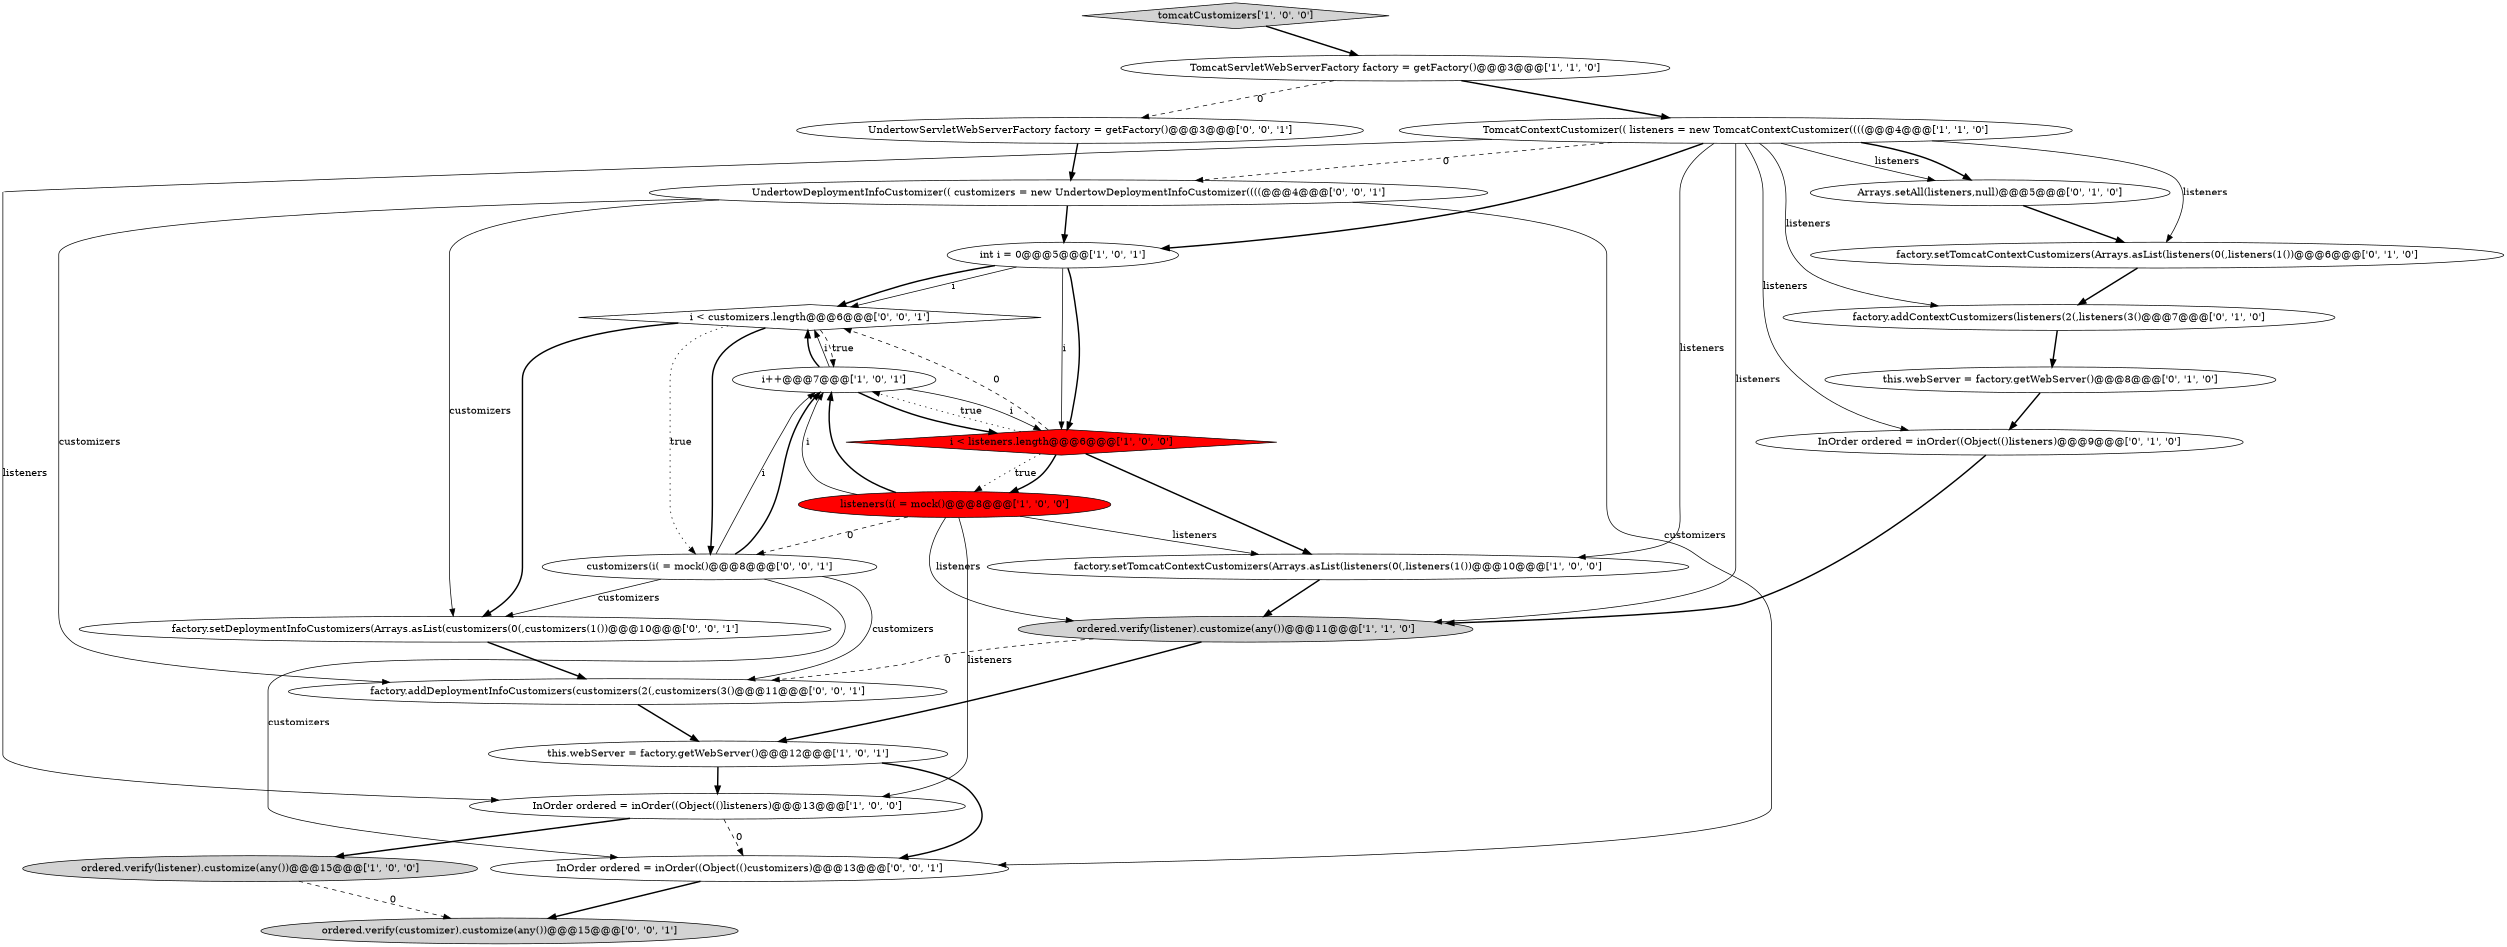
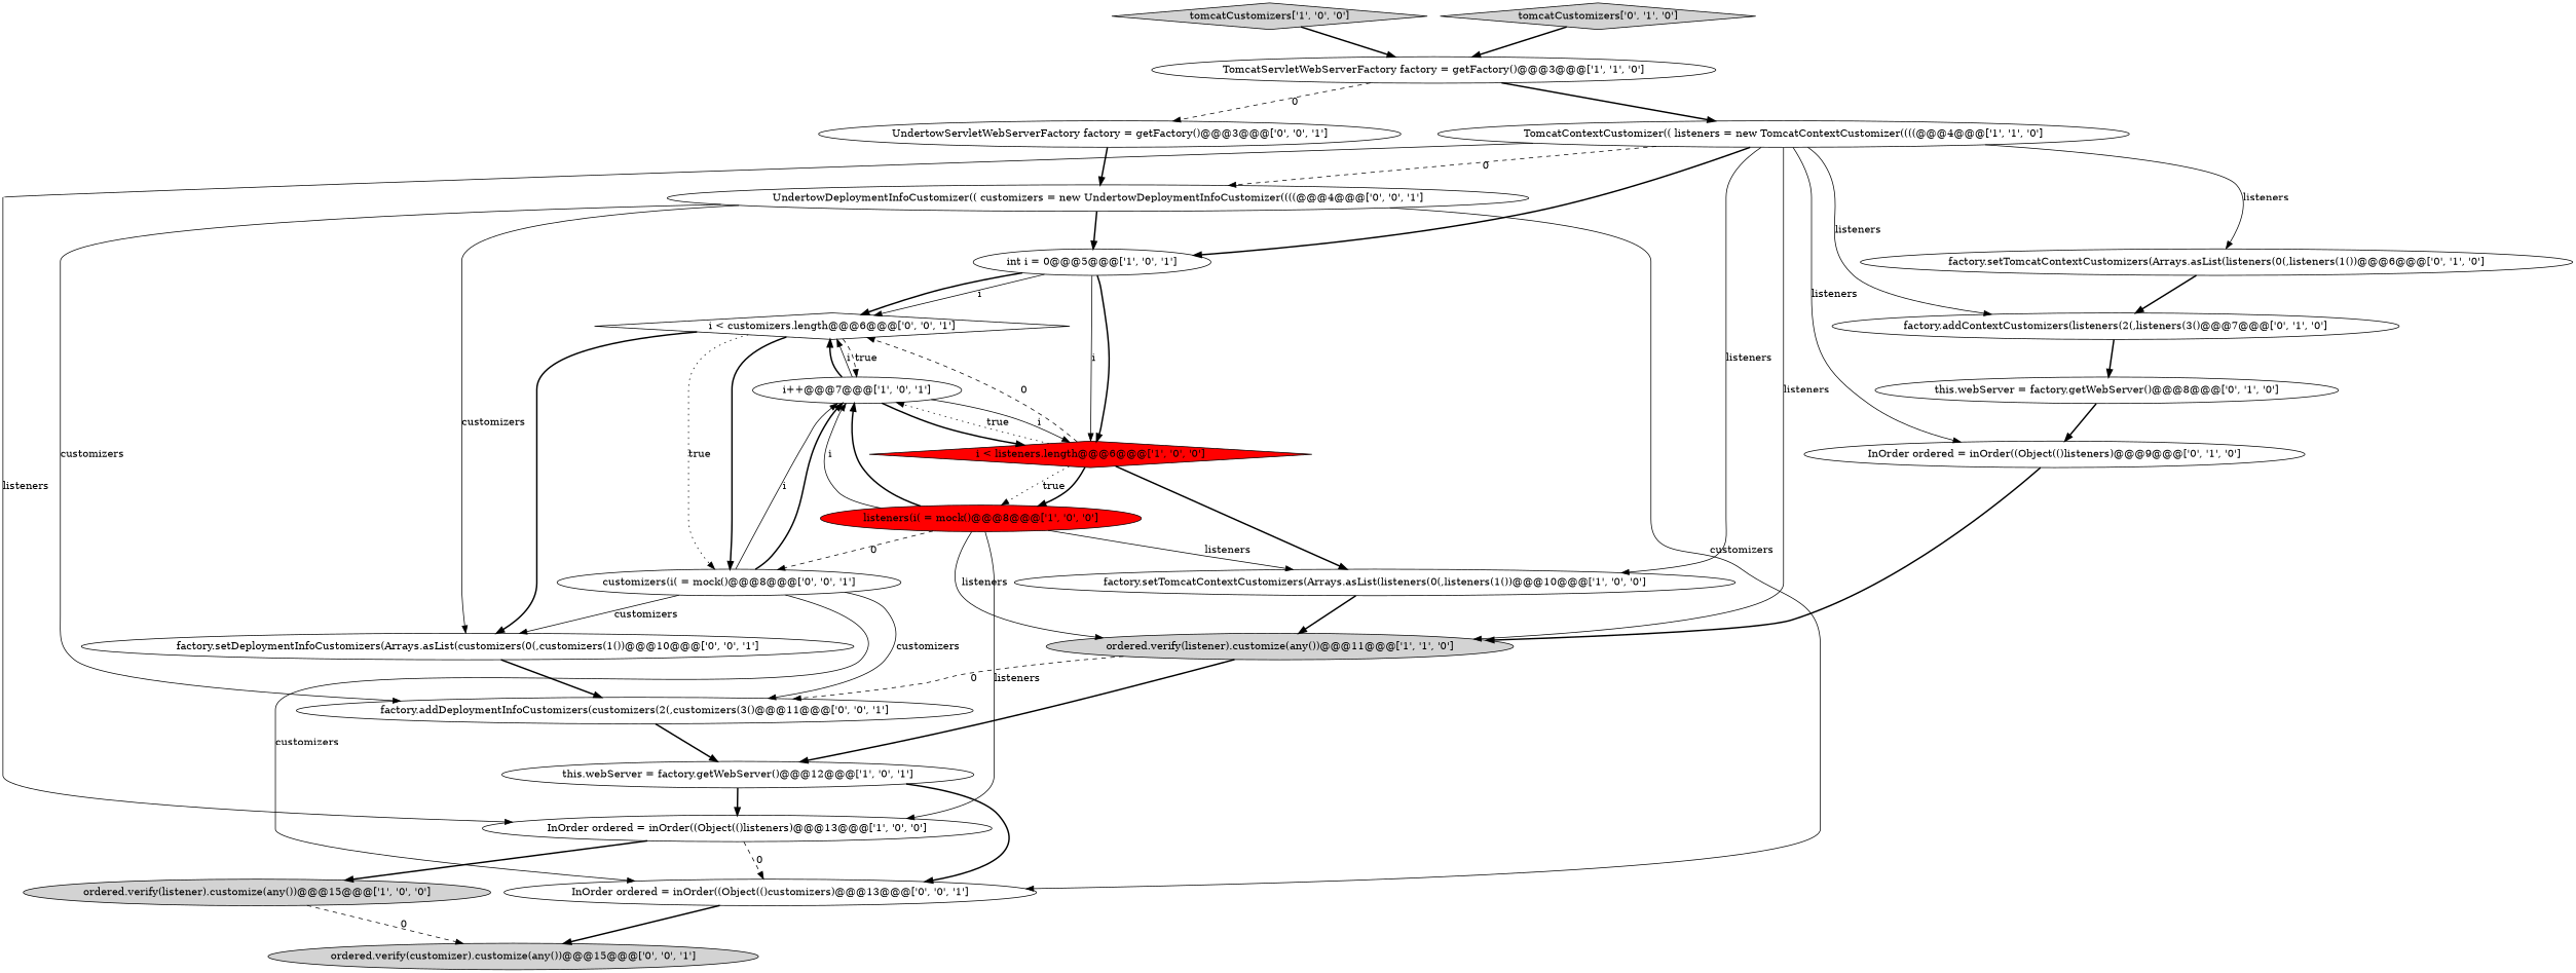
  digraph {
    node [fillcolor=white shape=ellipse style=filled]
    edge [style=bold]
    n1 [fillcolor=lightgray label="ordered.verify(listener).customize(any())@@@11@@@['1', '1', '0']"]
    n2 [label="this.webServer = factory.getWebServer()@@@12@@@['1', '0', '1']"]
    n3 [label="factory.addDeploymentInfoCustomizers(customizers(2(,customizers(3()@@@11@@@['0', '0', '1']"]
    n4 [label="InOrder ordered = inOrder((Object(()customizers)@@@13@@@['0', '0', '1']"]
    n5 [label="InOrder ordered = inOrder((Object(()listeners)@@@13@@@['1', '0', '0']"]
    n6 [label="UndertowDeploymentInfoCustomizer(( customizers = new UndertowDeploymentInfoCustomizer((((@@@4@@@['0', '0', '1']"]
    n7 [label="factory.setDeploymentInfoCustomizers(Arrays.asList(customizers(0(,customizers(1())@@@10@@@['0', '0', '1']"]
    n8 [label="int i = 0@@@5@@@['1', '0', '1']"]
    n9 [fillcolor=lightgray label="ordered.verify(customizer).customize(any())@@@15@@@['0', '0', '1']"]
    n10 [label="i < customizers.length@@@6@@@['0', '0', '1']" shape=diamond]
    n11 [fillcolor=red label="i < listeners.length@@@6@@@['1', '0', '0']" shape=diamond]
    n12 [fillcolor=lightgray label="tomcatCustomizers['1', '0', '0']" shape=diamond]
    n13 [label="TomcatServletWebServerFactory factory = getFactory()@@@3@@@['1', '1', '0']"]
    n14 [label="UndertowServletWebServerFactory factory = getFactory()@@@3@@@['0', '0', '1']"]
    n15 [label="TomcatContextCustomizer(( listeners = new TomcatContextCustomizer((((@@@4@@@['1', '1', '0']"]
    n16 [label="InOrder ordered = inOrder((Object(()listeners)@@@9@@@['0', '1', '0']"]
    n17 [fillcolor=lightgray label="ordered.verify(listener).customize(any())@@@15@@@['1', '0', '0']"]
    n18 [label="factory.setTomcatContextCustomizers(Arrays.asList(listeners(0(,listeners(1())@@@10@@@['1', '0', '0']"]
    n19 [label="this.webServer = factory.getWebServer()@@@8@@@['0', '1', '0']"]
    n20 [label="i++@@@7@@@['1', '0', '1']"]
    n21 [label="customizers(i( = mock()@@@8@@@['0', '0', '1']"]
    n22 [fillcolor=red label="listeners(i( = mock()@@@8@@@['1', '0', '0']"]
+   n23 [fillcolor=lightgray label="tomcatCustomizers['0', '1', '0']" shape=diamond]
    n24 [label="factory.addContextCustomizers(listeners(2(,listeners(3()@@@7@@@['0', '1', '0']"]
    n25 [label="factory.setTomcatContextCustomizers(Arrays.asList(listeners(0(,listeners(1())@@@6@@@['0', '1', '0']"]
-   n26 [label="Arrays.setAll(listeners,null)@@@5@@@['0', '1', '0']"]
    n1 -> n2
    n1 -> n3 [label=0 style=dashed]
    n2 -> n4
    n2 -> n5
    n3 -> n2
    n4 -> n9
    n5 -> n4 [label=0 style=dashed]
    n5 -> n17
    n6 -> n3 [label=customizers style=solid]
    n6 -> n4 [label=customizers style=solid]
    n6 -> n7 [label=customizers style=solid]
    n6 -> n8
    n7 -> n3
    n8 -> n10 [label=i style=solid]
    n8 -> n10
    n8 -> n11
    n8 -> n11 [label=i style=solid]
    n10 -> n7
    n10 -> n20 [label=true style=dashed]
    n10 -> n21 [label=true style=dotted]
    n10 -> n21
    n11 -> n10 [label=0 style=dashed]
    n11 -> n18
    n11 -> n20 [label=true style=dotted]
    n11 -> n22 [label=true style=dotted]
    n11 -> n22
    n12 -> n13
    n13 -> n14 [label=0 style=dashed]
    n13 -> n15
    n14 -> n6
    n15 -> n1 [label=listeners style=solid]
    n15 -> n5 [label=listeners style=solid]
    n15 -> n6 [label=0 style=dashed]
    n15 -> n8
    n15 -> n16 [label=listeners style=solid]
    n15 -> n18 [label=listeners style=solid]
    n15 -> n24 [label=listeners style=solid]
    n15 -> n25 [label=listeners style=solid]
-   n15 -> n26 [label=listeners style=solid]
-   n15 -> n26
    n16 -> n1
    n17 -> n9 [label=0 style=dashed]
    n18 -> n1
    n19 -> n16
    n20 -> n10
    n20 -> n10 [label=i style=solid]
    n20 -> n11
    n20 -> n11 [label=i style=solid]
    n21 -> n3 [label=customizers style=solid]
    n21 -> n4 [label=customizers style=solid]
    n21 -> n7 [label=customizers style=solid]
    n21 -> n20
    n21 -> n20 [label=i style=solid]
    n22 -> n1 [label=listeners style=solid]
    n22 -> n5 [label=listeners style=solid]
    n22 -> n18 [label=listeners style=solid]
    n22 -> n20 [label=i style=solid]
    n22 -> n20
    n22 -> n21 [label=0 style=dashed]
+   n23 -> n13
    n24 -> n19
    n25 -> n24
-   n26 -> n25
  }
